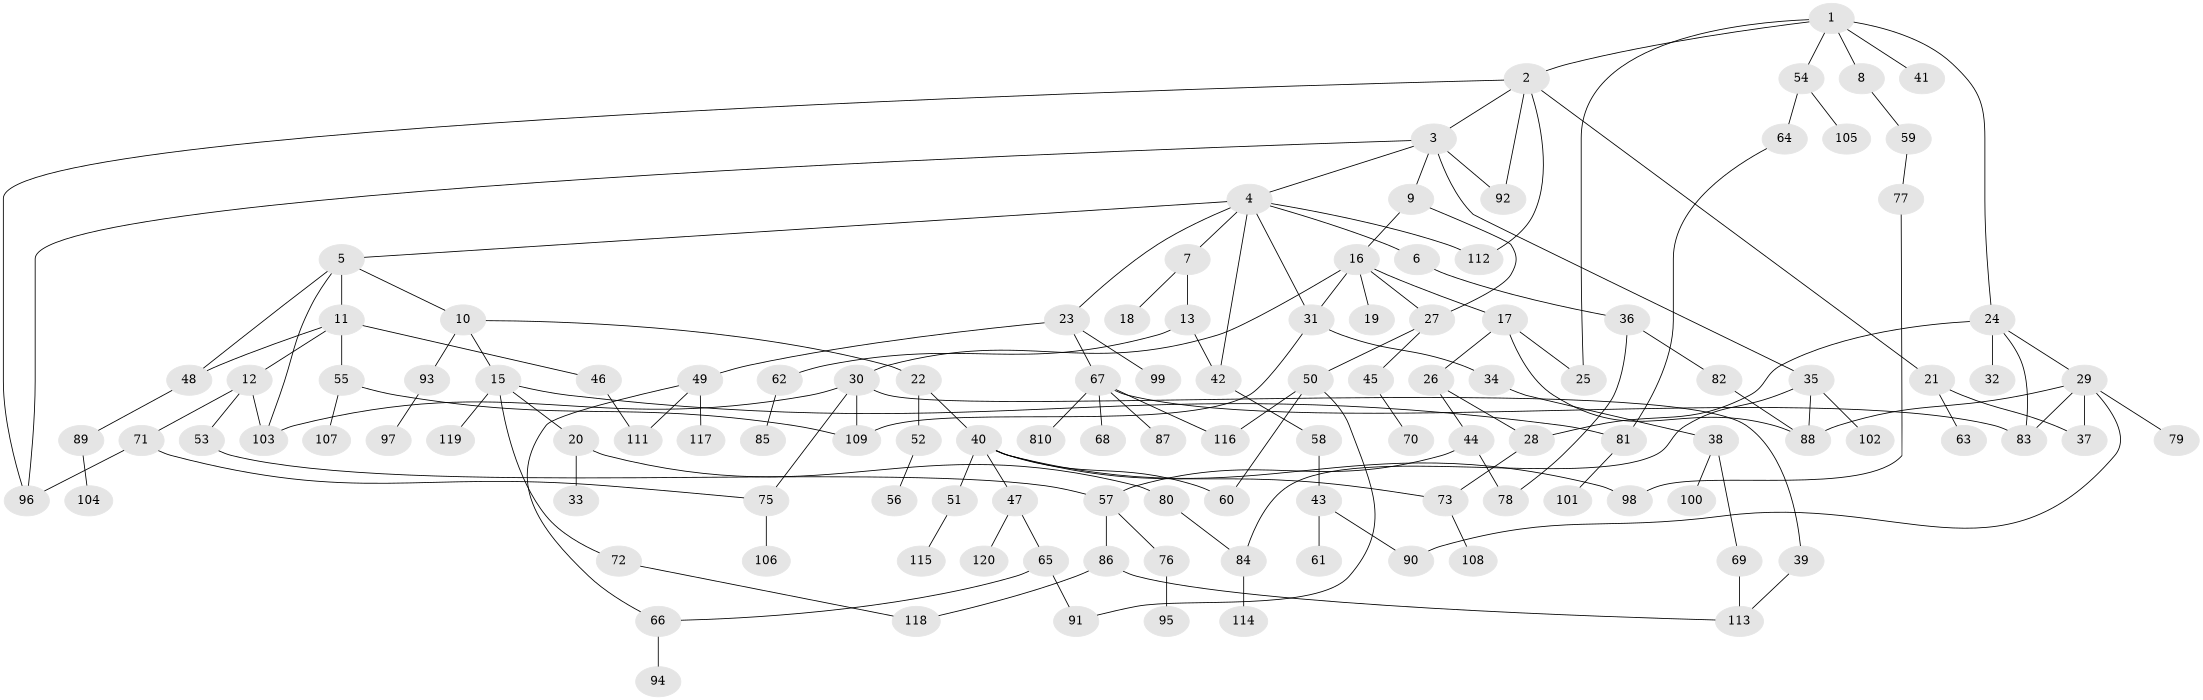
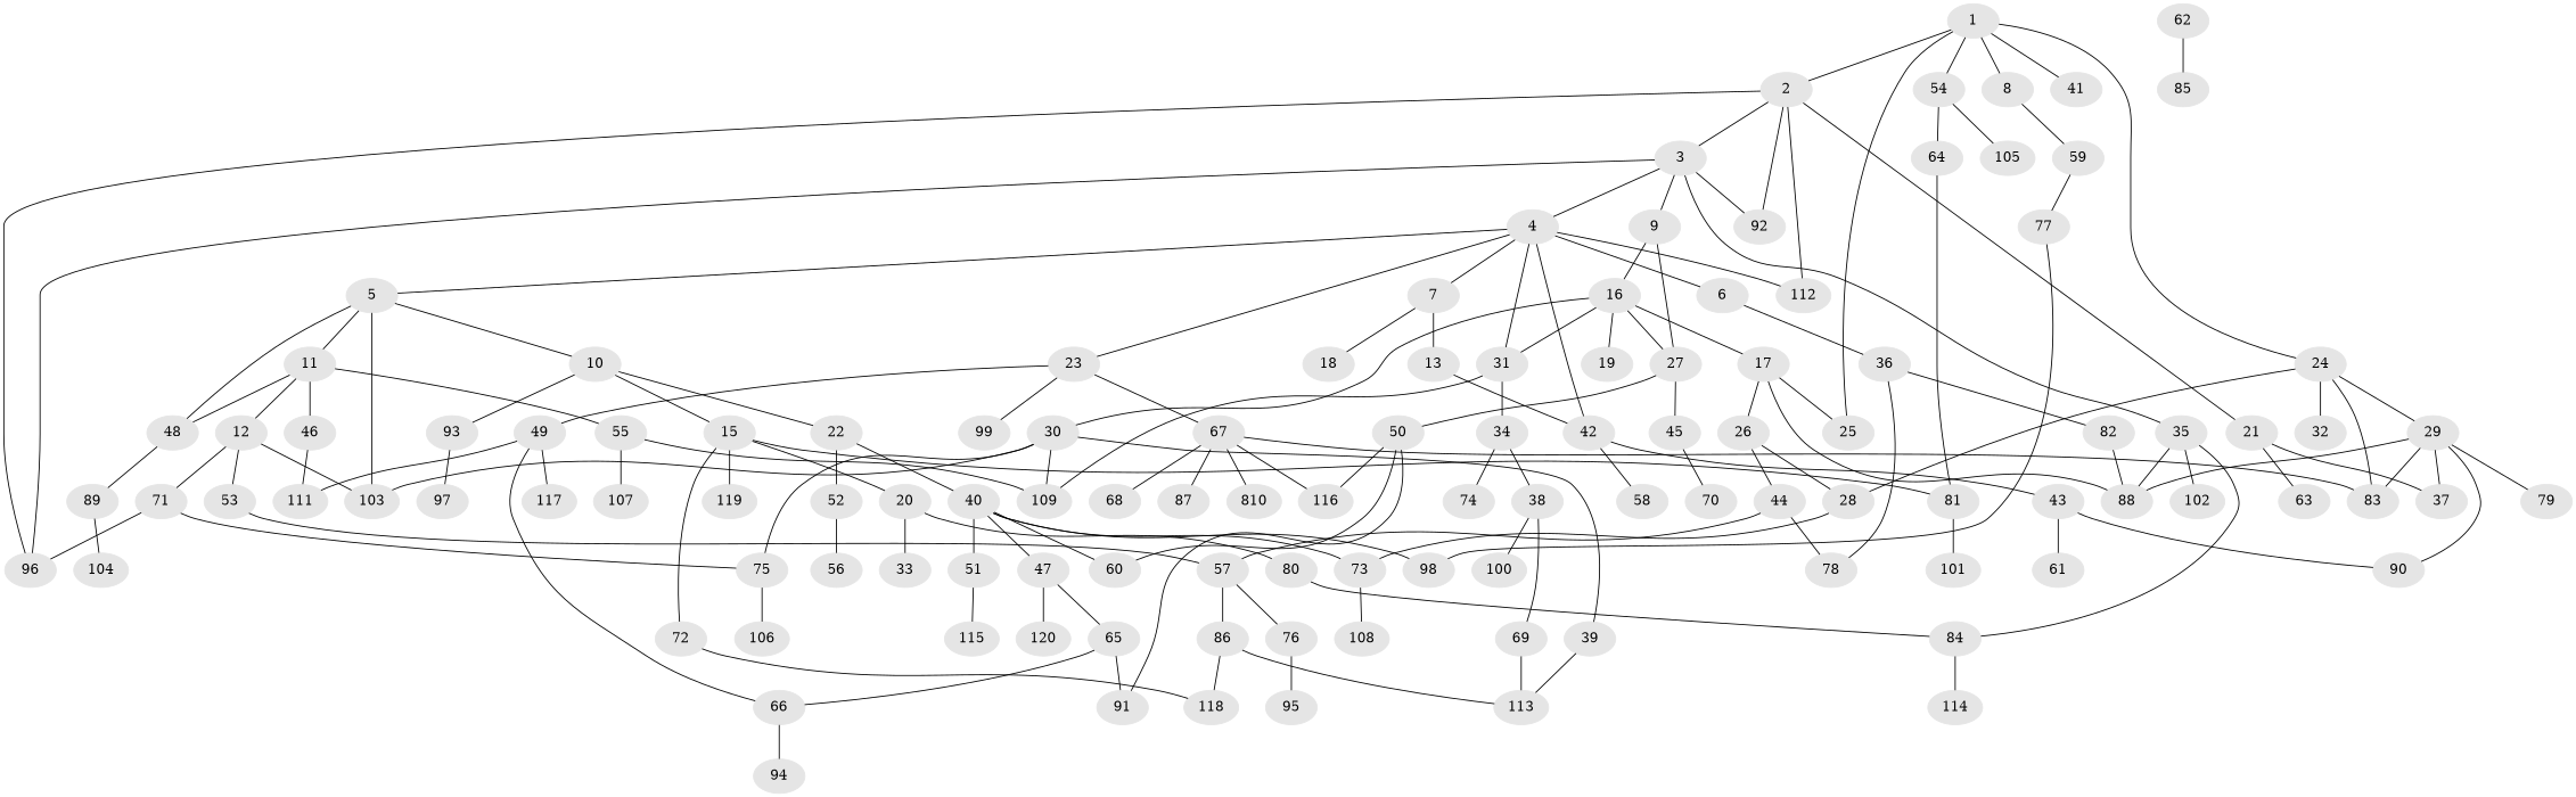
  graph {
    node [color=gray90 style=filled]
    1
    2
    8
    24
    25
    41
    54
    3
    21
    92
    96
    112
    59
    28
    29
    32
    83
    64
    105
    4
    9
    35
    37
    63
    5
    6
    7
    23
    31
    42
    16
    27
    88
    84
    102
    10
    11
    48
    103
    36
    13
    18
    49
    67
    99
    109
    34
    43
    58
    15
    22
    93
    12
    46
    55
    89
    78
    82
    62
    77
    17
    19
    30
    45
    50
    20
    72
    81
    119
    40
    52
    97
    53
    71
    111
    107
    57
    75
    85
    33
    80
    118
    101
    26
    39
    44
    73
    47
    51
    60
    98
    56
    66
    117
    116
    68
    87
    n98 [label=810]
    79
    90
    70
    91
    108
    113
    106
    38
+   74
    69
    100
    114
    65
    120
    115
    61
    76
    86
    104
    94
    95
    1 -- 2
    1 -- 8
    1 -- 24
    1 -- 25
    1 -- 41
    1 -- 54
    2 -- 3
    2 -- 21
    2 -- 92
    2 -- 96
    2 -- 112
    8 -- 59
    24 -- 28
    24 -- 29
    24 -- 32
    24 -- 83
    54 -- 64
    54 -- 105
    3 -- 92
    3 -- 96
    3 -- 4
    3 -- 9
    3 -- 35
    21 -- 37
    21 -- 63
    59 -- 77
    28 -- 73
    29 -- 83
    29 -- 37
    29 -- 88
    29 -- 79
    29 -- 90
    64 -- 81
    4 -- 112
    4 -- 5
    4 -- 6
    4 -- 7
    4 -- 23
    4 -- 31
    4 -- 42
    9 -- 16
    9 -- 27
    35 -- 88
    35 -- 84
    35 -- 102
    5 -- 10
    5 -- 11
    5 -- 48
    5 -- 103
    6 -- 36
    7 -- 13
    7 -- 18
    23 -- 49
    23 -- 67
    23 -- 99
    31 -- 109
    31 -- 34
-   58 -- 43
+   42 -- 43
    42 -- 58
    16 -- 31
    16 -- 27
    16 -- 17
    16 -- 19
    16 -- 30
    27 -- 45
    27 -- 50
    84 -- 114
    10 -- 15
    10 -- 22
    10 -- 93
    11 -- 48
    11 -- 12
    11 -- 46
    11 -- 55
    48 -- 89
    36 -- 78
    36 -- 82
    13 -- 42
-   13 -- 62
    49 -- 111
    49 -- 66
    49 -- 117
    67 -- 83
    67 -- 116
    67 -- 68
    67 -- 87
    67 -- n98
    34 -- 38
+   34 -- 74
    43 -- 90
    43 -- 61
    15 -- 20
    15 -- 72
    15 -- 81
    15 -- 119
    22 -- 40
    22 -- 52
    93 -- 97
    12 -- 103
    12 -- 53
    12 -- 71
    46 -- 111
    55 -- 109
    55 -- 107
    89 -- 104
    82 -- 88
    62 -- 85
    77 -- 98
    17 -- 25
    17 -- 88
    17 -- 26
    30 -- 103
    30 -- 109
    30 -- 75
    30 -- 39
    45 -- 70
    50 -- 60
    50 -- 116
    50 -- 91
    20 -- 33
    20 -- 80
    72 -- 118
    81 -- 101
    40 -- 73
    40 -- 47
    40 -- 51
    40 -- 60
    40 -- 98
    52 -- 56
    53 -- 57
    71 -- 96
    71 -- 75
    57 -- 76
    57 -- 86
    75 -- 106
    80 -- 84
    26 -- 28
    26 -- 44
    39 -- 113
    44 -- 78
    44 -- 57
    73 -- 108
    47 -- 65
    47 -- 120
    51 -- 115
    66 -- 94
    38 -- 69
    38 -- 100
    69 -- 113
    65 -- 66
    65 -- 91
    76 -- 95
    86 -- 118
    86 -- 113
  }
